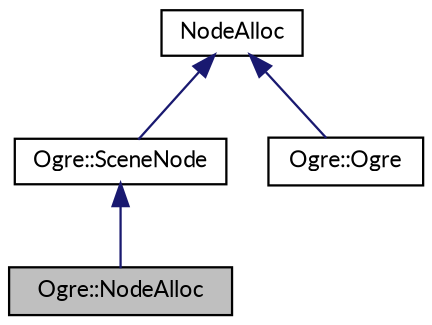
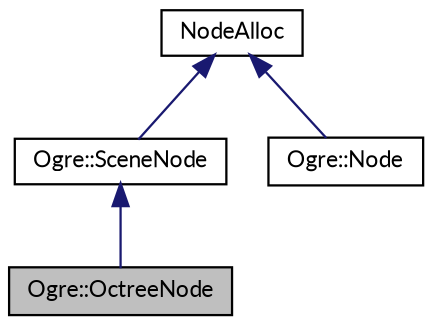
  digraph {
    fontname=Lato
    node [color=black fontname=Lato fontsize=10 shape=record]
    edge [color=midnightblue dir=back fontname=Lato fontsize=10 labelfontname=Helvetica labelfontsize=10 style=solid]
-   n1 [fillcolor=grey75 fontcolor=black height=0.2 label="Ogre::NodeAlloc" style=filled width=0.4]
+   n1 [fillcolor=grey75 fontcolor=black height=0.2 label="Ogre::OctreeNode" style=filled width=0.4]
    n2 [height=0.2 label="Ogre::SceneNode" width=0.4]
-   n3 [height=0.2 label="Ogre::Ogre" width=0.4]
+   n3 [height=0.2 label="Ogre::Node" width=0.4]
    n4 [height=0.2 label=NodeAlloc width=0.4]
    n2 -> n1
    n4 -> n2
    n4 -> n3
  }
